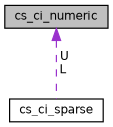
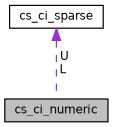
  digraph {
    node [color=black fontname=Helvetica fontsize=10 shape=record style=filled]
    n1 [fillcolor=grey75 fontcolor=black height=0.2 label=cs_ci_numeric width=0.4]
    n2 [fillcolor=white height=0.2 label=cs_ci_sparse width=0.4]
-   n1 -> n2 [color=darkorchid3 dir=back fontname=Helvetica fontsize=10 label=" U\nL" labelfontname=Helvetica labelfontsize=10 style=dashed]
+   n2 -> n1 [color=darkorchid3 dir=back fontname=Helvetica fontsize=10 label=" U\nL" labelfontname=Helvetica labelfontsize=10 style=dashed]
  }
